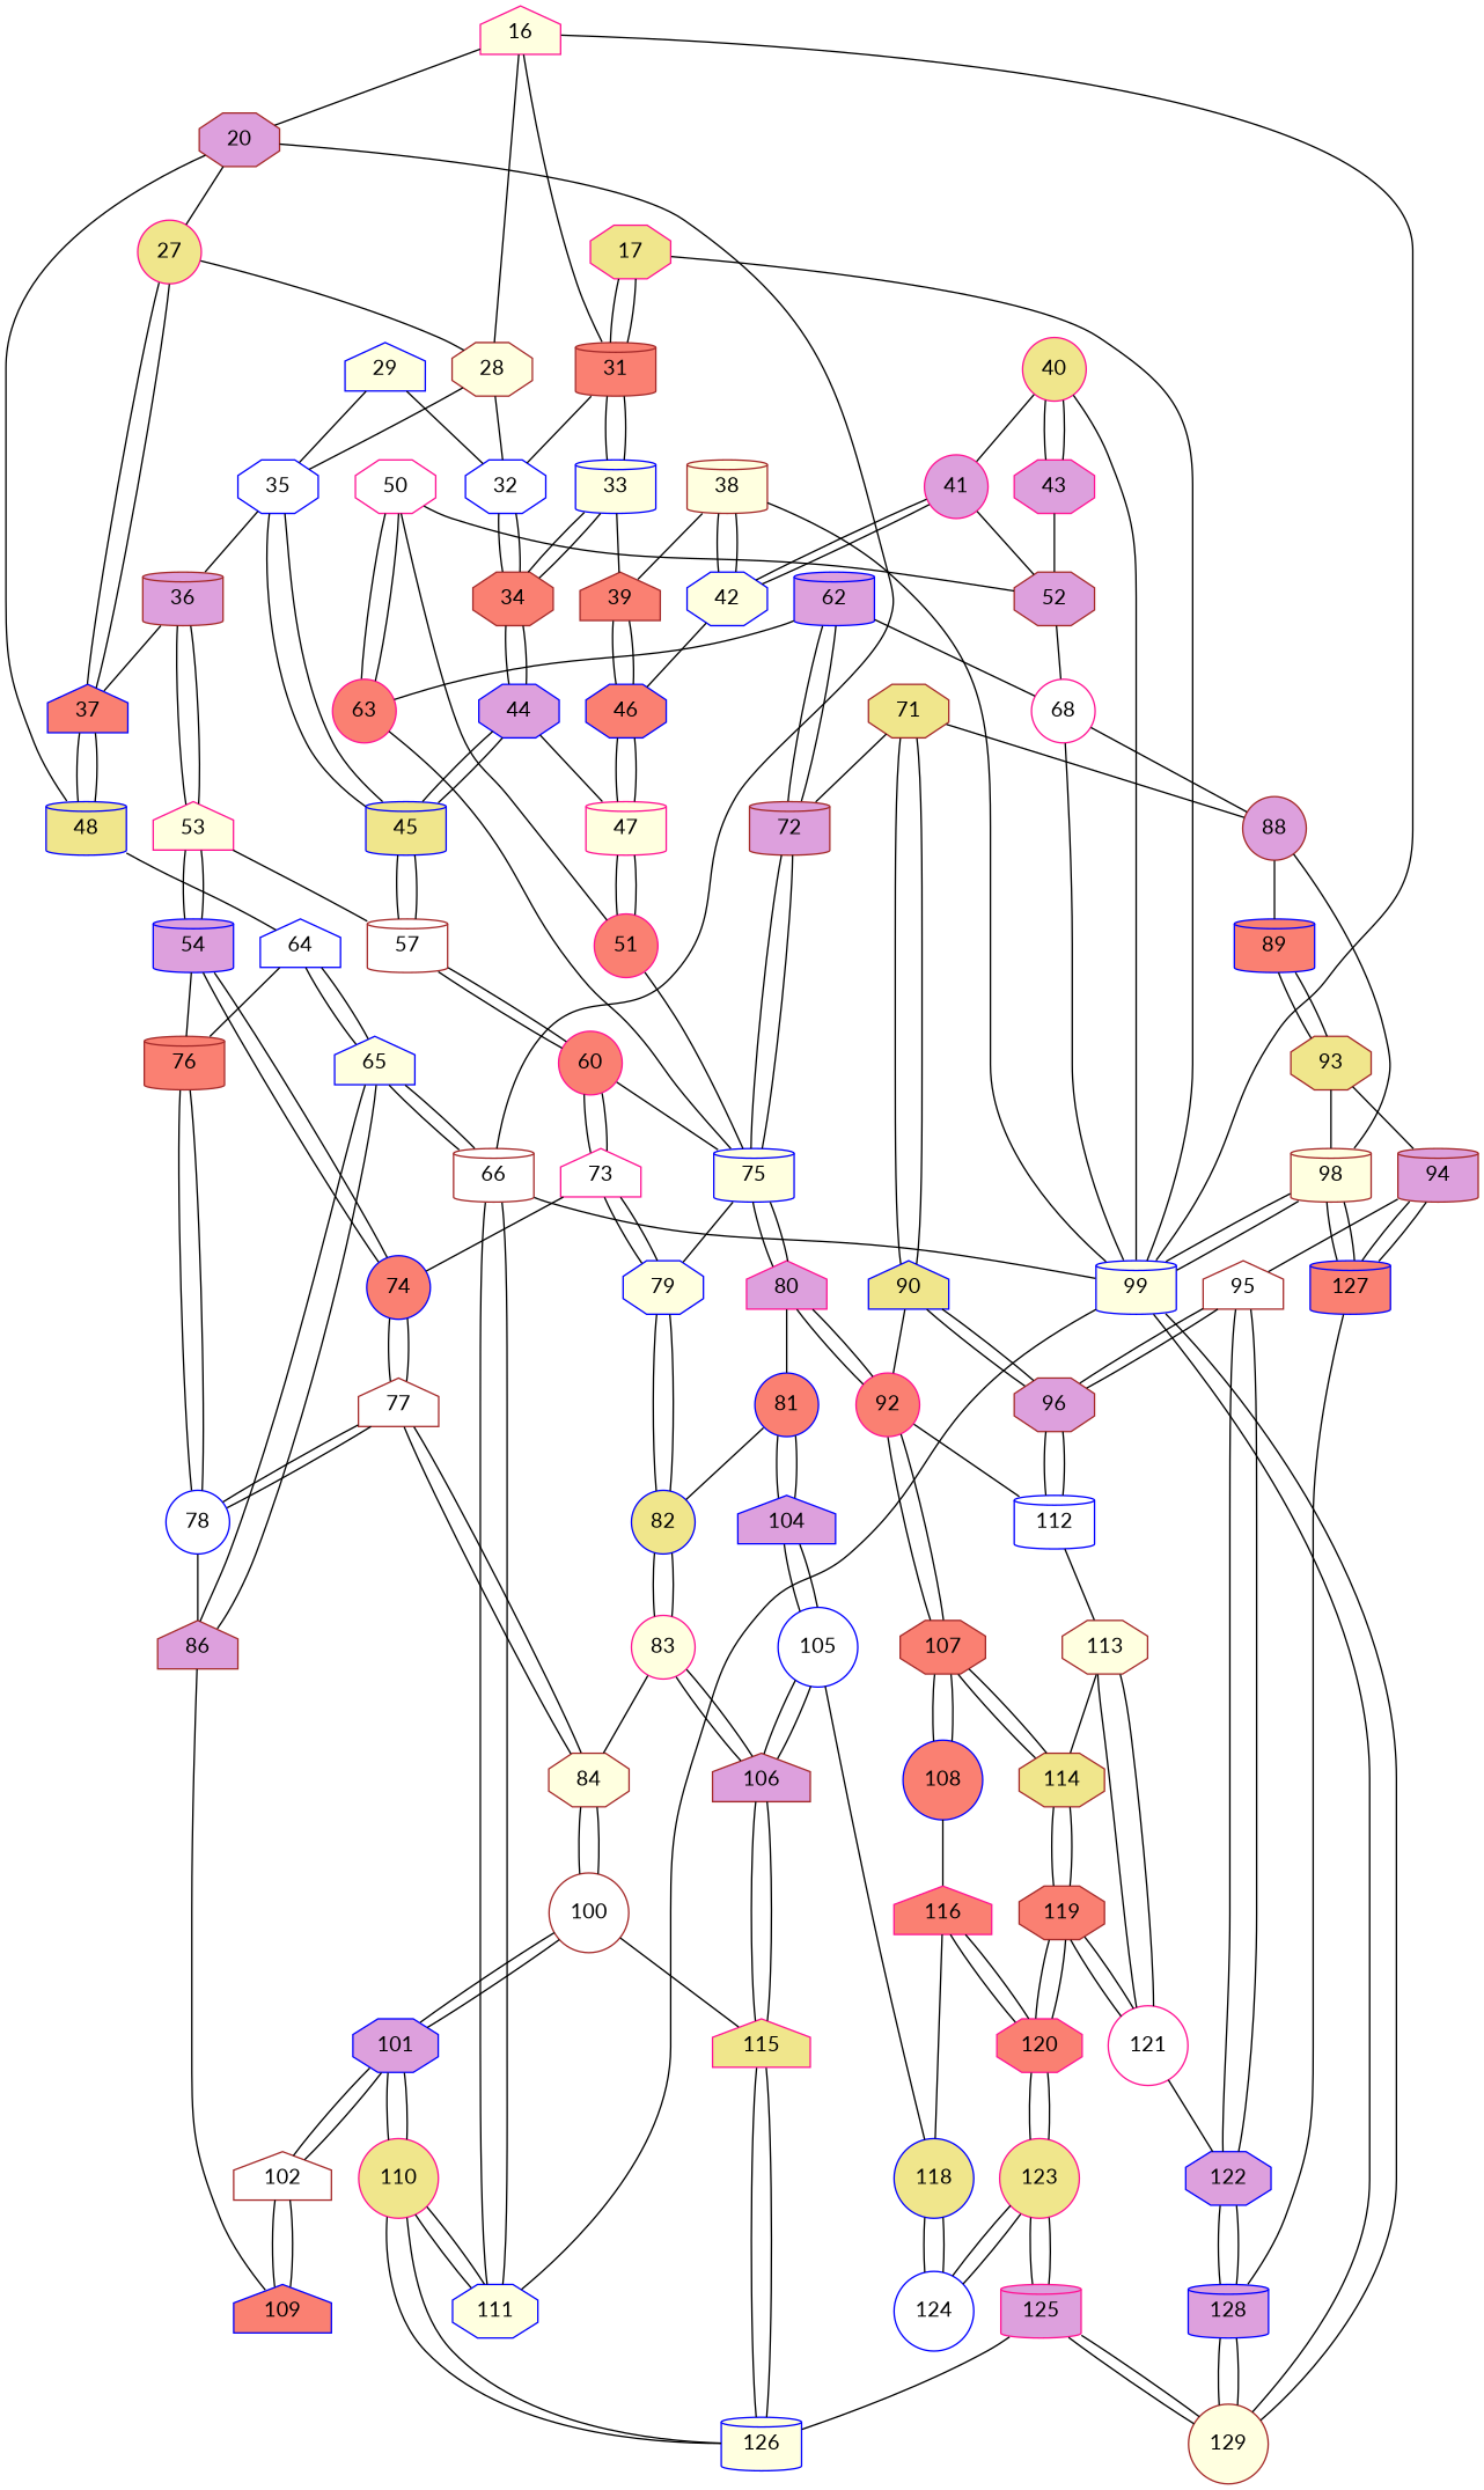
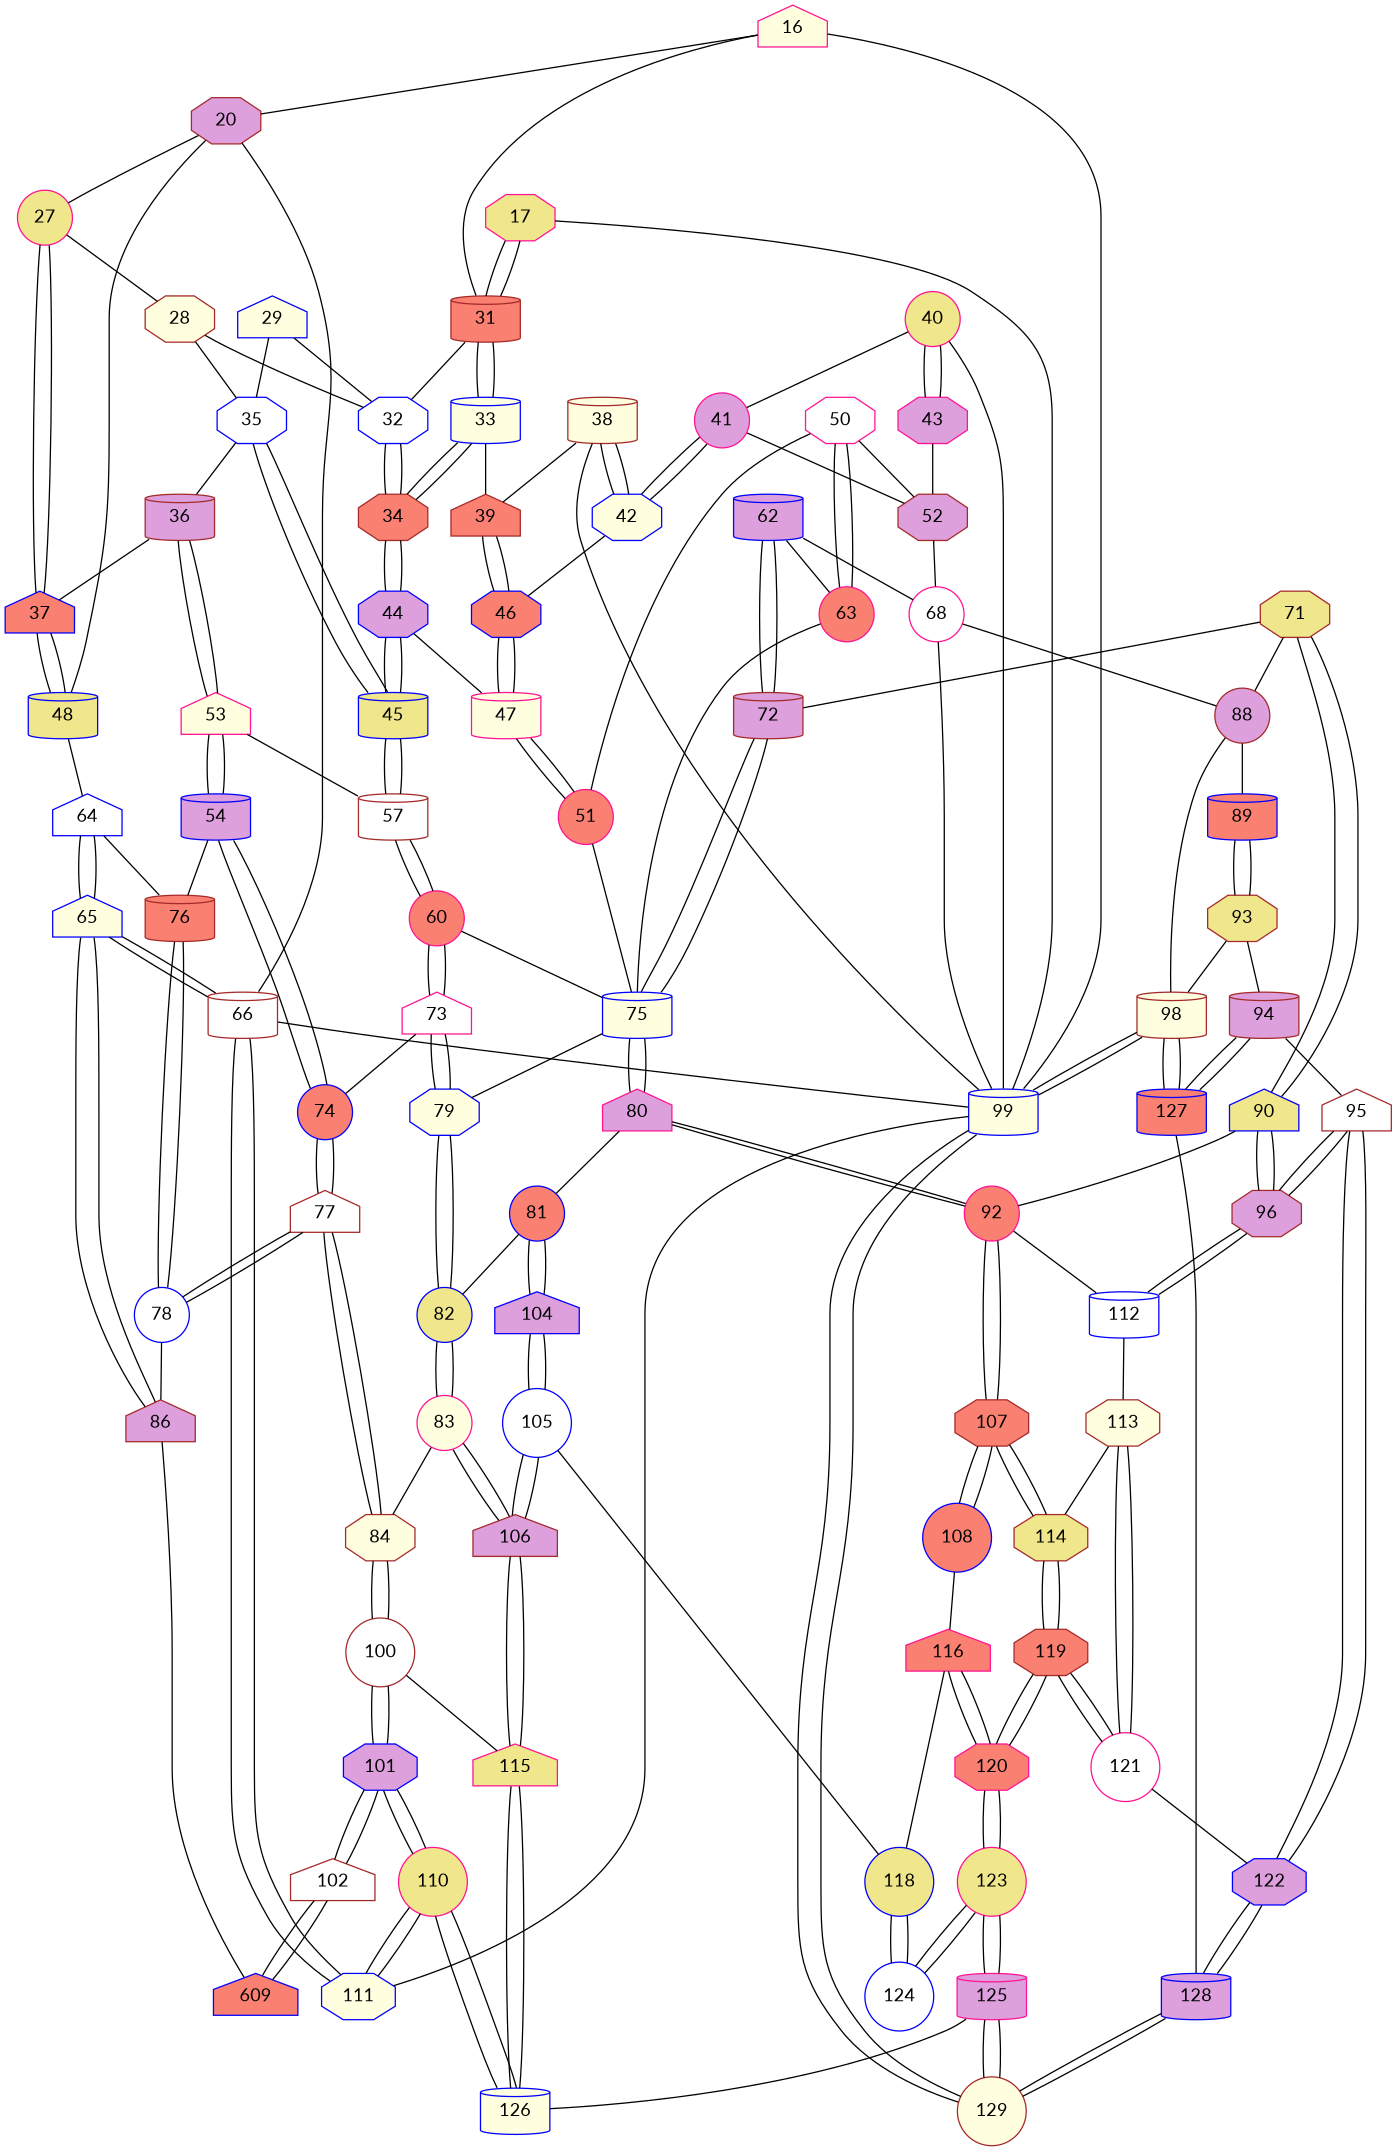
  graph {
    fontname=Lato
    node [color=blue fillcolor=plum fontname=Lato shape=octagon style=filled]
    edge [fontname=Lato]
    16 [color=deeppink fillcolor=lightyellow shape=house super="+15"]
    20 [color=brown super="+19"]
    28 [color=brown fillcolor=lightyellow super="+25+26"]
    31 [color=brown fillcolor=salmon shape=cylinder super="+22+18"]
    99 [fillcolor=lightyellow shape=cylinder super="+3+1+4+5+9+11"]
    27 [color=deeppink fillcolor=khaki shape=circle]
    48 [fillcolor=khaki shape=cylinder]
    66 [color=brown fillcolor=white shape=cylinder super="+21"]
    32 [fillcolor=white super="+23+24"]
    35 [fillcolor=white super="+30"]
    33 [fillcolor=lightyellow shape=cylinder]
    111 [fillcolor=lightyellow]
    129 [color=brown fillcolor=lightyellow shape=circle]
    17 [color=deeppink fillcolor=khaki]
    37 [fillcolor=salmon shape=house]
    64 [fillcolor=white shape=house super="+56"]
    34 [color=brown fillcolor=salmon]
    36 [color=brown shape=cylinder]
    45 [fillcolor=khaki shape=cylinder]
    29 [fillcolor=lightyellow shape=house]
    39 [color=brown fillcolor=salmon shape=house]
    44
    46 [fillcolor=salmon]
    47 [color=deeppink fillcolor=lightyellow shape=cylinder]
    53 [color=deeppink fillcolor=lightyellow shape=house]
    57 [color=brown fillcolor=white shape=cylinder]
    54 [shape=cylinder]
    38 [color=brown fillcolor=lightyellow shape=cylinder]
    42 [fillcolor=lightyellow]
    40 [color=deeppink fillcolor=khaki shape=circle super="+12"]
    41 [color=deeppink shape=circle]
    43 [color=deeppink]
    52 [color=brown super="+49"]
    68 [color=deeppink fillcolor=white shape=circle super="+61"]
    51 [color=deeppink fillcolor=salmon shape=circle]
    60 [color=deeppink fillcolor=salmon shape=circle]
    75 [fillcolor=lightyellow shape=cylinder super="+67"]
    76 [color=brown fillcolor=salmon shape=cylinder super="+55"]
    65 [fillcolor=lightyellow shape=house]
    50 [color=deeppink fillcolor=white]
    63 [color=deeppink fillcolor=salmon shape=circle]
    79 [fillcolor=lightyellow]
    80 [color=deeppink shape=house]
    88 [color=brown shape=circle super="+69+70"]
    74 [fillcolor=salmon shape=circle]
    77 [color=brown fillcolor=white shape=house]
    78 [fillcolor=white shape=circle]
    73 [color=deeppink fillcolor=white shape=house]
    62 [shape=cylinder]
    72 [color=brown shape=cylinder]
    86 [color=brown shape=house super="+85"]
-   109 [fillcolor=salmon shape=house super="+103"]
+   109 [fillcolor=salmon shape=house super="+103" label=609]
    89 [fillcolor=salmon shape=cylinder]
    98 [color=brown fillcolor=lightyellow shape=cylinder super="+97"]
    71 [color=brown fillcolor=khaki]
    90 [fillcolor=khaki shape=house]
    92 [color=deeppink fillcolor=salmon shape=circle super="+91"]
    96 [color=brown]
    82 [fillcolor=khaki shape=circle]
    84 [color=brown fillcolor=lightyellow]
    81 [fillcolor=salmon shape=circle]
    100 [color=brown fillcolor=white shape=circle]
    83 [color=deeppink fillcolor=lightyellow shape=circle]
    104 [shape=house]
    107 [color=brown fillcolor=salmon]
    112 [fillcolor=white shape=cylinder]
    105 [fillcolor=white shape=circle]
    106 [color=brown shape=house]
    115 [color=deeppink fillcolor=khaki shape=house]
    101
    93 [color=brown fillcolor=khaki]
    127 [fillcolor=salmon shape=cylinder]
    94 [color=brown shape=cylinder]
    108 [fillcolor=salmon shape=circle]
    114 [color=brown fillcolor=khaki]
    113 [color=brown fillcolor=lightyellow]
    95 [color=brown fillcolor=white shape=house]
    122
    128 [shape=cylinder]
    102 [color=brown fillcolor=white shape=house]
    110 [color=deeppink fillcolor=khaki shape=circle]
    126 [fillcolor=lightyellow shape=cylinder]
    118 [fillcolor=khaki shape=circle super="+117"]
    116 [color=deeppink fillcolor=salmon shape=house]
    124 [fillcolor=white shape=circle]
    119 [color=brown fillcolor=salmon]
    120 [color=deeppink fillcolor=salmon]
    121 [color=deeppink fillcolor=white shape=circle]
    123 [color=deeppink fillcolor=khaki shape=circle]
    125 [color=deeppink shape=cylinder]
    16 -- 20
-   16 -- 28 [weight=2]
    16 -- 31
    16 -- 99 [weight=2]
    20 -- 27
    20 -- 48
    20 -- 66
    28 -- 32
    28 -- 35
    31 -- 32
    31 -- 33
    31 -- 33
    99 -- 111
    99 -- 129
    99 -- 129
    27 -- 28
    27 -- 37
    27 -- 37
    48 -- 64
    66 -- 99
    66 -- 111 [weight=2]
    66 -- 111
    32 -- 34
    32 -- 34
    35 -- 36
    35 -- 45
    35 -- 45
    33 -- 34
    33 -- 34
    33 -- 39
    17 -- 31 [weight=2]
    17 -- 31
    17 -- 99
    37 -- 48
    37 -- 48
    64 -- 76 [weight=2]
    64 -- 65
    64 -- 65
    34 -- 44
    34 -- 44
    36 -- 37
    36 -- 53
    36 -- 53
    45 -- 57
    45 -- 57
    29 -- 32 [weight=2]
    29 -- 35
    39 -- 46
    39 -- 46
    44 -- 45
    44 -- 45
    44 -- 47
    46 -- 47
    46 -- 47
    47 -- 51
    47 -- 51
    53 -- 57
    53 -- 54
    53 -- 54
    57 -- 60
    57 -- 60
    54 -- 76
    54 -- 74
    54 -- 74
    38 -- 99
    38 -- 39
    38 -- 42
    38 -- 42
    42 -- 46
    40 -- 99 [weight=3]
    40 -- 41
    40 -- 43 [weight=2]
    40 -- 43
    41 -- 42
    41 -- 42
    41 -- 52
    43 -- 52
    52 -- 68
    68 -- 99
    68 -- 88
    51 -- 75
    60 -- 75
    60 -- 73
    60 -- 73
    75 -- 79
    75 -- 80
    75 -- 80
    76 -- 78
    76 -- 78
    65 -- 66
    65 -- 66
    65 -- 86
    65 -- 86
    50 -- 52
    50 -- 51
    50 -- 63
    50 -- 63
    63 -- 75
    79 -- 82
    79 -- 82
    80 -- 92
    80 -- 92
    80 -- 81
    88 -- 89 [weight=2]
    88 -- 98
    74 -- 77
    74 -- 77
    77 -- 78
    77 -- 78
    77 -- 84
    77 -- 84
    78 -- 86
    73 -- 79
    73 -- 79
    73 -- 74
    62 -- 68
    62 -- 63
    62 -- 72
    62 -- 72
    72 -- 75
    72 -- 75
    86 -- 109 [weight=2]
    89 -- 93
    89 -- 93
    98 -- 99 [weight=2]
    98 -- 99
    98 -- 127
    98 -- 127
    71 -- 88
    71 -- 72
    71 -- 90
    71 -- 90
    90 -- 92
    90 -- 96
    90 -- 96
    92 -- 107
    92 -- 107
    92 -- 112
    96 -- 112
    96 -- 112
    82 -- 83
    82 -- 83
    84 -- 100
    84 -- 100
    81 -- 82
    81 -- 104
    81 -- 104
    100 -- 115
    100 -- 101
    100 -- 101
    83 -- 84
    83 -- 106
    83 -- 106
    104 -- 105
    104 -- 105
    107 -- 108
    107 -- 108
    107 -- 114
    107 -- 114
    112 -- 113
    105 -- 106
    105 -- 106
    105 -- 118
    106 -- 115
    106 -- 115
    115 -- 126
    115 -- 126
    101 -- 102
    101 -- 102
    101 -- 110
    101 -- 110
    93 -- 98
    93 -- 94
    127 -- 128
    94 -- 127
    94 -- 127
    94 -- 95
    108 -- 116
    114 -- 119
    114 -- 119
    113 -- 114
    113 -- 121
    113 -- 121
    95 -- 96
    95 -- 96
    95 -- 122
    95 -- 122
    122 -- 128
    122 -- 128
    128 -- 129
    128 -- 129
    102 -- 109 [weight=2]
    102 -- 109
    110 -- 111
    110 -- 111
    110 -- 126
    110 -- 126
    118 -- 124 [weight=2]
    118 -- 124
    116 -- 118
    116 -- 120
    116 -- 120
    119 -- 120
    119 -- 120
    119 -- 121
    119 -- 121
    120 -- 123
    120 -- 123
    121 -- 122
    123 -- 124
    123 -- 124
    123 -- 125
    123 -- 125
    125 -- 129
    125 -- 129
    125 -- 126
  }
